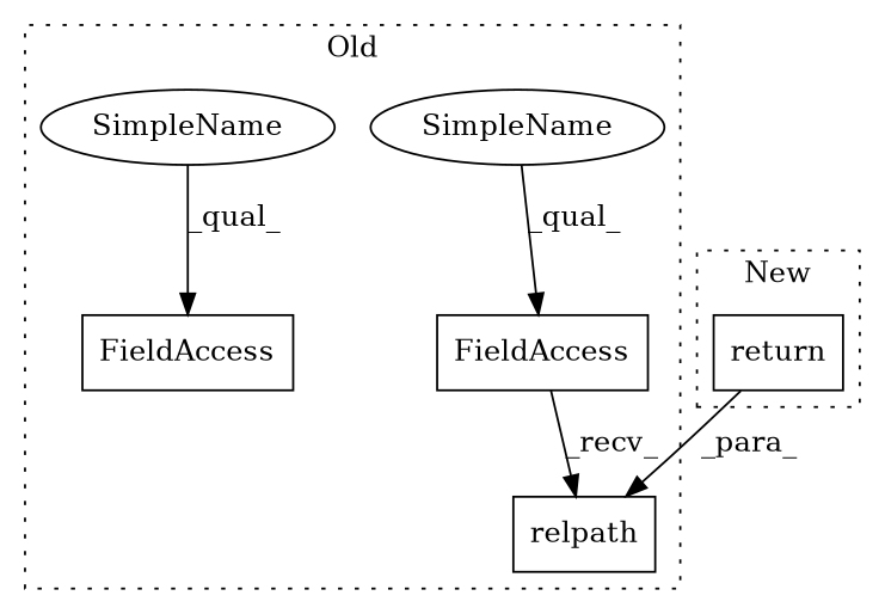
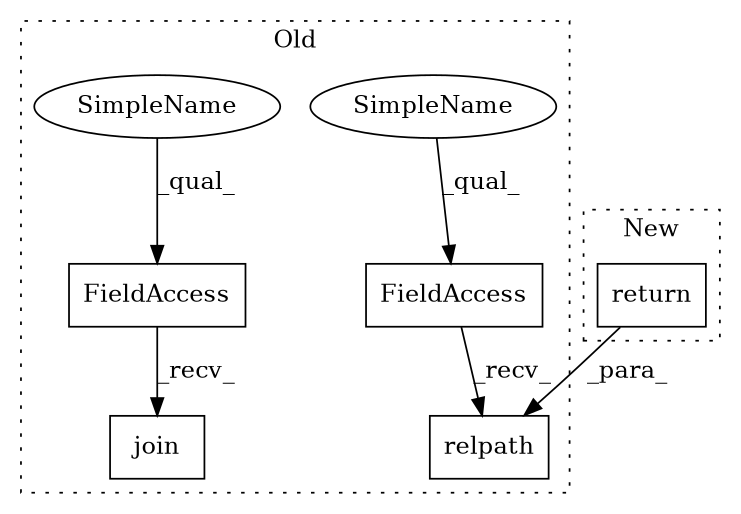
  digraph {
    node [a=32 l=7 s=22485 shape=box]
    n1 [l="8,1" label=relpath s="22493,22523"]
    n2 [a=22 label=FieldAccess]
+   n3 [l="5,1" label=join s="22442,22456"]
    n4 [a=22 label=FieldAccess s=22434]
    n5 [a=42 l=2 label=SimpleName s=22434 shape=ellipse]
    n6 [a=42 l=2 label=SimpleName shape=ellipse]
    n7 [a=41 label=return s=22637]
    subgraph cluster_1 {
      label=Old
      style=dotted
      n1
      n2
+     n3
      n4
      n5
      n6
    }
    subgraph cluster_2 {
      label=New
      style=dotted
      n7
    }
    n2 -> n1 [label=_recv_]
+   n4 -> n3 [label=_recv_]
    n5 -> n4 [label=_qual_]
    n6 -> n2 [label=_qual_]
    n7 -> n1 [label=_para_]
  }
